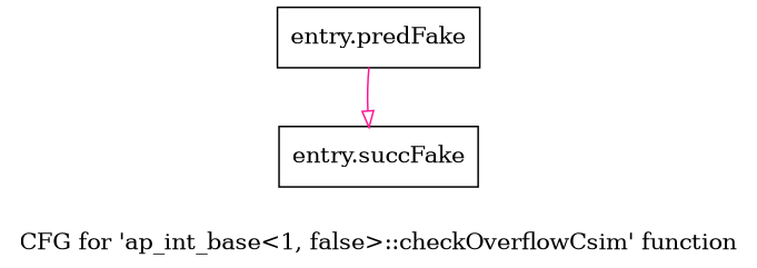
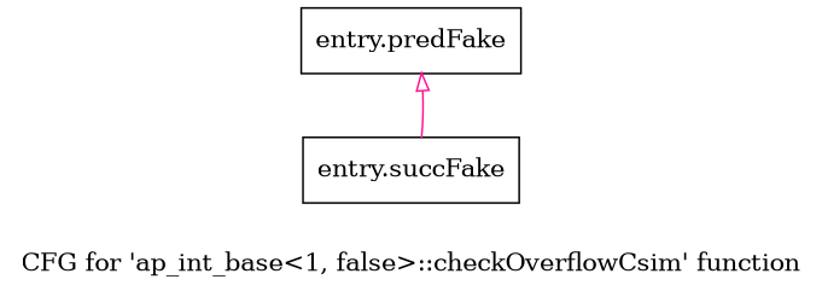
  digraph {
    label="CFG for 'ap_int_base\<1, false\>::checkOverflowCsim' function"
    node [shape=record]
    n1 [label="{entry.predFake}"]
    n2 [filename="/home/omerfaruk/tools/Xilinx/Vitis_HLS/2023.2/include/etc/ap_int_base.h" label="{entry.succFake}" linenumber=805]
-   n1 -> n2 [execusionnum=0 filename="/home/omerfaruk/tools/Xilinx/Vitis_HLS/2023.2/include/etc/ap_int_base.h" color=deeppink arrowhead=onormal]
+   n2 -> n1 [execusionnum=0 filename="/home/omerfaruk/tools/Xilinx/Vitis_HLS/2023.2/include/etc/ap_int_base.h" color=deeppink arrowhead=onormal]
  }
